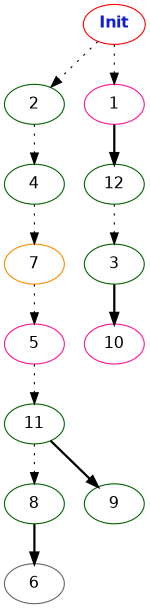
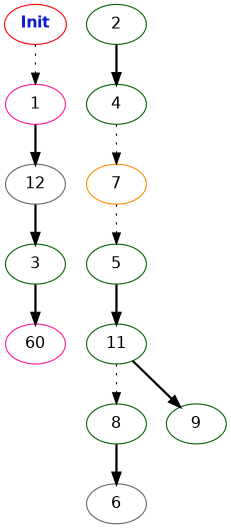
  digraph {
    fontname="DejaVu Sans"
    node [color=darkgreen fontname="DejaVu Sans"]
    edge [fontname="DejaVu Sans" style=dotted weight=4.0]
    n1 [color=red fontcolor="#1020d0" label=<<b>Init</b>>]
    2
    1 [color=deeppink]
    4
-   12
+   12 [color=gray40]
    7 [color=darkorange]
    3
-   5 [color=deeppink]
-   10 [color=deeppink]
+   5
+   10 [color=deeppink label=60]
    11
    8
    9
    6 [color=gray40]
-   n1 -> 2 [weight=1.0]
    n1 -> 1 [weight=9.0]
-   2 -> 4
+   2 -> 4 [style=bold]
    1 -> 12 [style=bold weight=3.0]
    4 -> 7 [weight=9.0]
-   12 -> 3 [weight=7.0]
+   12 -> 3 [style=bold weight=7.0]
    7 -> 5
    3 -> 10 [style=bold weight=7.0]
-   5 -> 11 [weight=5.0]
+   5 -> 11 [style=bold weight=5.0]
    11 -> 8 [weight=5.0]
    11 -> 9 [style=bold]
    8 -> 6 [style=bold]
  }
